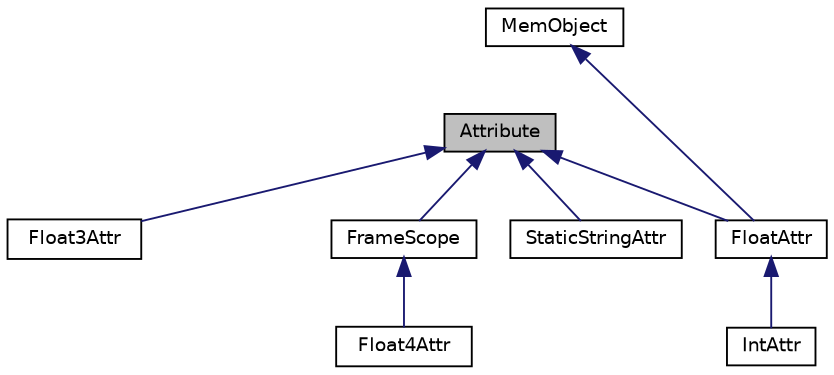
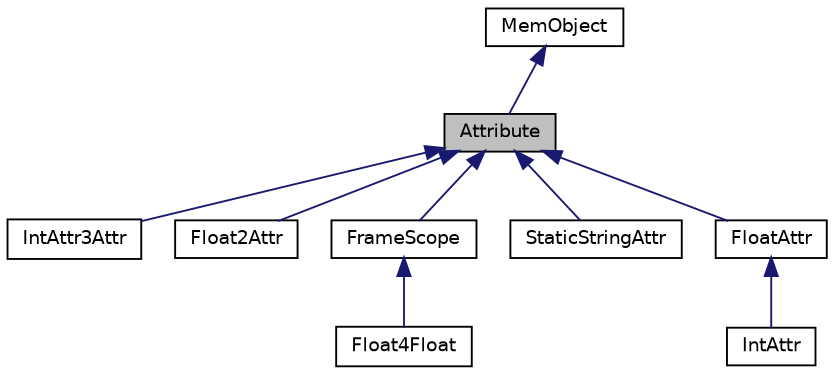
  digraph {
    node [color=black fillcolor=white fontname=Helvetica fontsize=10 shape=record style=filled]
    edge [color=midnightblue dir=back fontname=Helvetica fontsize=10 labelfontname=Helvetica labelfontsize=10 style=solid]
    n1 [fillcolor=grey75 fontcolor=black height=0.2 label=Attribute width=0.4]
-   n3 [height=0.2 label=Float3Attr width=0.4]
+   n2 [height=0.2 label=Float2Attr width=0.4]
+   n3 [height=0.2 label=IntAttr3Attr width=0.4]
    n4 [height=0.2 label=FloatAttr width=0.4]
    n5 [height=0.2 label=FrameScope width=0.4]
    n6 [height=0.2 label=StaticStringAttr width=0.4]
-   n7 [height=0.2 label=Float4Attr width=0.4]
+   n7 [height=0.2 label=Float4Float width=0.4]
    n8 [height=0.2 label=IntAttr width=0.4]
    n9 [height=0.2 label=MemObject width=0.4]
+   n1 -> n2
    n1 -> n3
    n1 -> n4
    n1 -> n5
    n1 -> n6
    n4 -> n8
    n5 -> n7
-   n9 -> n4
+   n9 -> n1
  }
